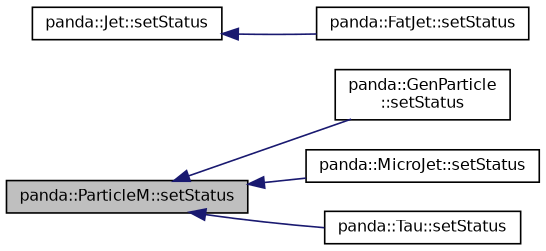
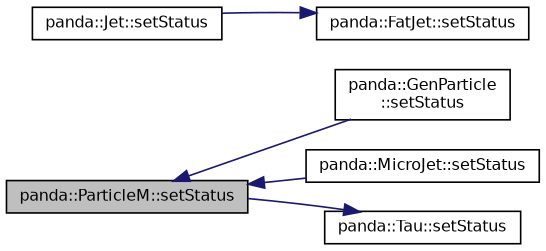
  digraph {
    rankdir=LR
    node [color=black fillcolor=white fontname=Helvetica fontsize=10 shape=record style=filled]
    edge [color=midnightblue dir=back fontname=Helvetica fontsize=10 labelfontname=Helvetica labelfontsize=10 style=solid]
    n1 [fillcolor=grey75 fontcolor=black height=0.2 label="panda::ParticleM::setStatus" width=0.4]
    n2 [height=0.2 label="panda::GenParticle\l::setStatus" width=0.4]
    n3 [height=0.2 label="panda::MicroJet::setStatus" width=0.4]
    n4 [height=0.2 label="panda::Tau::setStatus" width=0.4]
    n5 [height=0.2 label="panda::Jet::setStatus" width=0.4]
    n6 [height=0.2 label="panda::FatJet::setStatus" width=0.4]
    n1 -> n2
    n1 -> n3
-   n1 -> n4
-   n5 -> n6
+   n4 -> n1
+   n6 -> n5
  }
